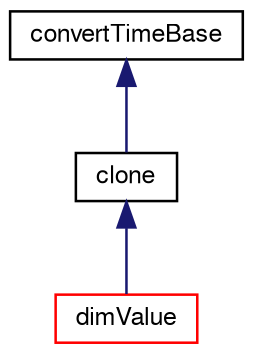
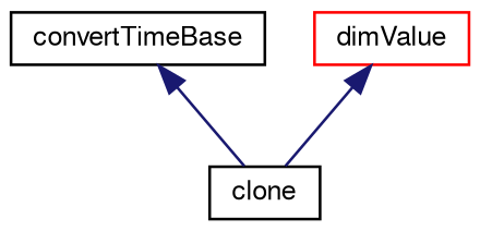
  digraph {
    rankdir=TB
    node [color=black fontname=FreeSans fontsize=10 shape=record]
    edge [color=midnightblue dir=back fontname=FreeSans fontsize=10 labelfontname=FreeSans labelfontsize=10 style=solid]
    n1 [height=0.2 label=clone width=0.4]
    n2 [height=0.2 label=convertTimeBase width=0.4]
    n3 [color=red height=0.2 label=dimValue width=0.4]
    n2 -> n1
-   n1 -> n3
+   n3 -> n1
  }
